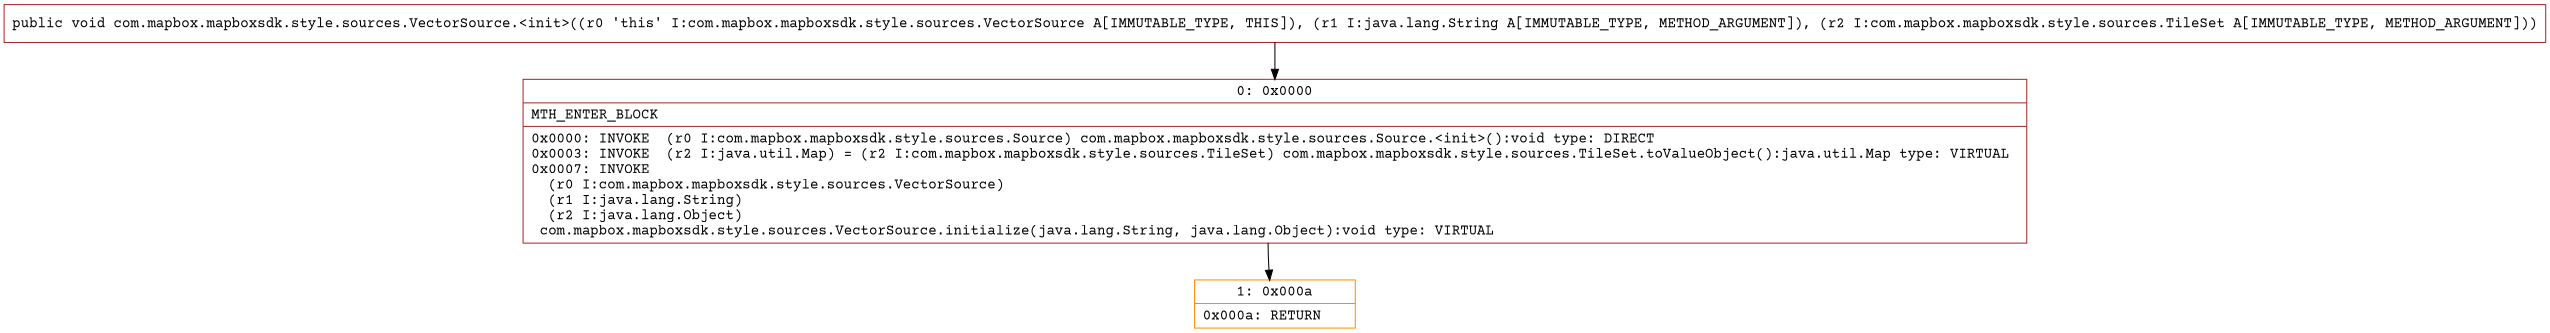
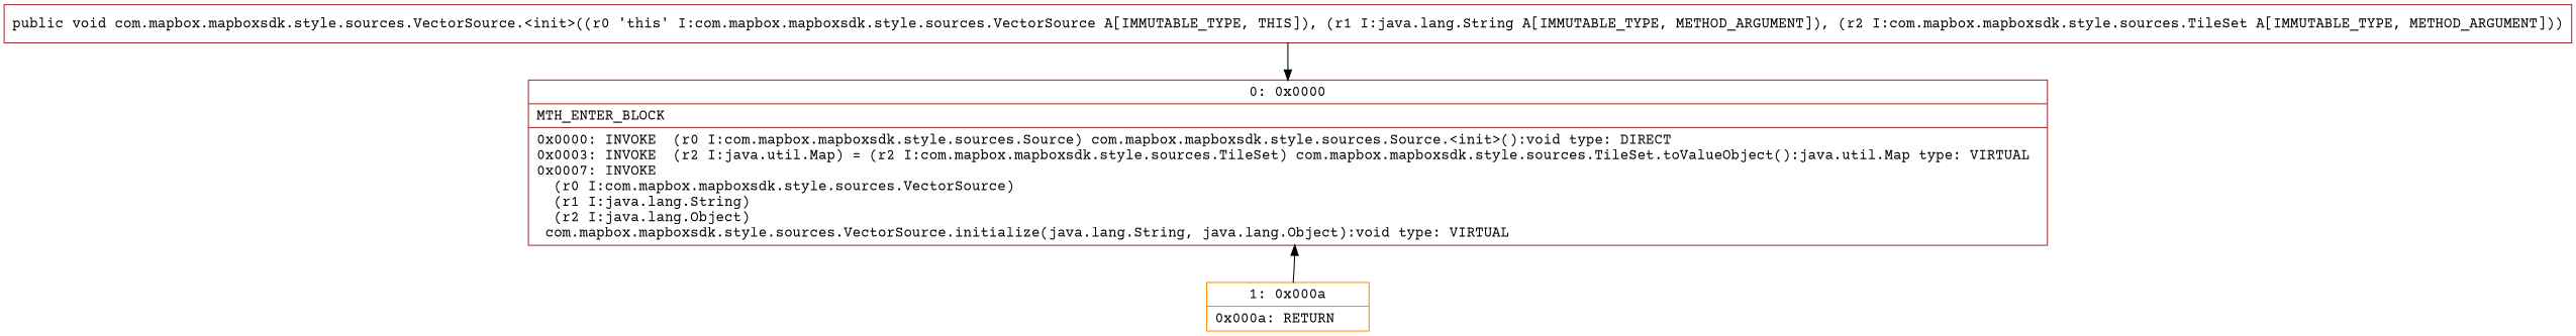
  digraph {
    fontname="Courier Prime"
    node [shape=record color=brown fontname="Courier Prime"]
    edge [fontname="Courier Prime"]
    n1 [label="{0\:\ 0x0000|MTH_ENTER_BLOCK\l|0x0000: INVOKE  (r0 I:com.mapbox.mapboxsdk.style.sources.Source) com.mapbox.mapboxsdk.style.sources.Source.\<init\>():void type: DIRECT \l0x0003: INVOKE  (r2 I:java.util.Map) = (r2 I:com.mapbox.mapboxsdk.style.sources.TileSet) com.mapbox.mapboxsdk.style.sources.TileSet.toValueObject():java.util.Map type: VIRTUAL \l0x0007: INVOKE  \l  (r0 I:com.mapbox.mapboxsdk.style.sources.VectorSource)\l  (r1 I:java.lang.String)\l  (r2 I:java.lang.Object)\l com.mapbox.mapboxsdk.style.sources.VectorSource.initialize(java.lang.String, java.lang.Object):void type: VIRTUAL \l}"]
    n2 [label="{1\:\ 0x000a|0x000a: RETURN   \l}" color=darkorange]
    n3 [label="{public void com.mapbox.mapboxsdk.style.sources.VectorSource.\<init\>((r0 'this' I:com.mapbox.mapboxsdk.style.sources.VectorSource A[IMMUTABLE_TYPE, THIS]), (r1 I:java.lang.String A[IMMUTABLE_TYPE, METHOD_ARGUMENT]), (r2 I:com.mapbox.mapboxsdk.style.sources.TileSet A[IMMUTABLE_TYPE, METHOD_ARGUMENT])) }"]
-   n1 -> n2
+   n2 -> n1
    n3 -> n1
  }
